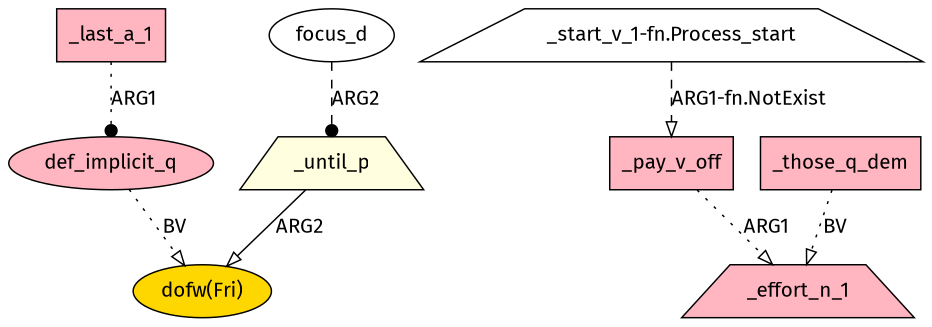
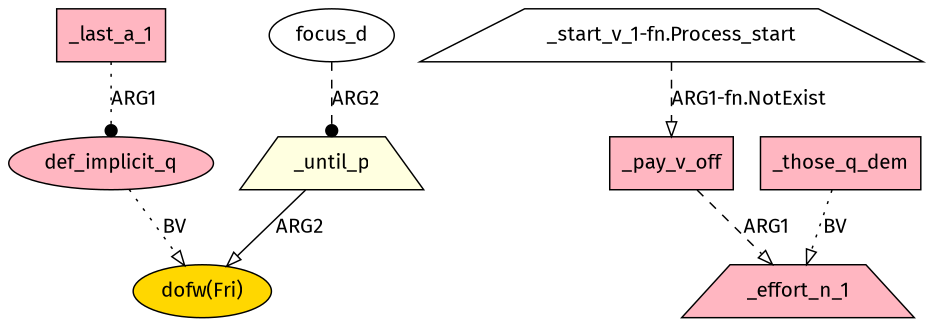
  digraph {
    fontname="Fira Sans"
    node [fillcolor=lightpink fontname="Fira Sans" shape=trapezium style=filled]
    edge [arrowhead=onormal fontname="Fira Sans" style=dashed]
    _until_p [fillcolor=lightyellow]
    "dofw(Fri)" [fillcolor=gold shape=ellipse]
    "_start_v_1-fn.Process_start" [fillcolor=white]
    _pay_v_off [shape=box]
    _effort_n_1
    _those_q_dem [shape=box]
    focus_d [fillcolor=white shape=ellipse]
    def_implicit_q [shape=ellipse]
    _last_a_1 [shape=box]
    _until_p -> "dofw(Fri)" [label=ARG2 style=solid]
    "_start_v_1-fn.Process_start" -> _pay_v_off [label="ARG1-fn.NotExist"]
-   _pay_v_off -> _effort_n_1 [label=ARG1 style=dotted]
+   _pay_v_off -> _effort_n_1 [label=ARG1]
    _those_q_dem -> _effort_n_1 [label=BV style=dotted]
    focus_d -> _until_p [arrowhead=dot label=ARG2]
    def_implicit_q -> "dofw(Fri)" [label=BV style=dotted]
    _last_a_1 -> def_implicit_q [arrowhead=dot label=ARG1 style=dotted]
  }
